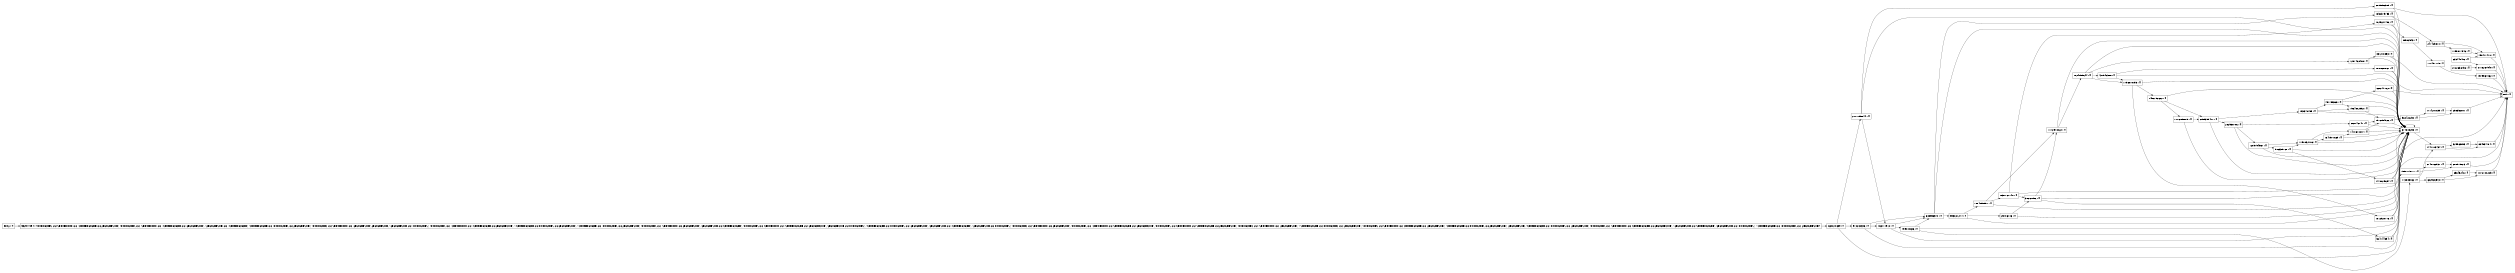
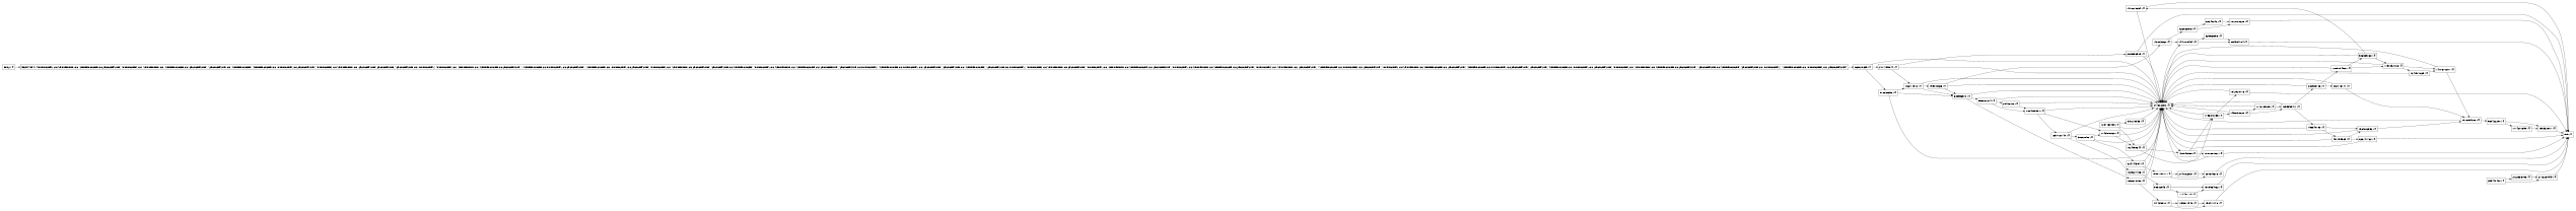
  digraph {
    rankdir=LR
    node [shape=record]
    n1 [label="1579564062 - []"]
    n2 [label="exit - []"]
    n3 [label="1470615694 - []"]
    n4 [label="374808298 - []"]
    n5 [label="1441103434 - []"]
    n6 [label="142883062 - []"]
    n7 [label="622926573 - []"]
    n8 [label="1072100225 - []"]
    n9 [label="65645246 - []"]
    n10 [label="497795369 - []"]
    n11 [label="1964802992 - []"]
    n12 [label="666747762 - []"]
    n13 [label="1576054026 - []"]
    n14 [label="2117799044 - []"]
    n15 [label="2005896509 - []"]
    n16 [label="166111912 - []"]
    n17 [label="972282336 - []"]
    n18 [label="688556570 - []"]
    n19 [label="193340755 - []"]
    n20 [label="30261056 - []"]
    n21 [label="524144394 - []"]
    n22 [label="1142978022 - []"]
    n23 [label="1558115711 - []"]
    n24 [label="1024059644 - []"]
    n25 [label="2140162937 - []"]
    n26 [label="280579673 - []"]
    n27 [label="260146747 - []"]
    n28 [label="960422290 - []"]
    n29 [label="325963893 - []"]
    n30 [label="834534784 - []"]
    n31 [label="110457115 - []"]
    n32 [label="593821274 - []"]
    n33 [label="25406106 - []"]
    n34 [label="1884099951 - []"]
    n35 [label="1657761740 - []"]
    n36 [label="506335168 - []"]
    n37 [label="1190032106 - []"]
    n38 [label="1410610207 - []"]
    n39 [label="1641571669 - []"]
    n40 [label="258352801 - []"]
    n41 [label="1714201699 - []"]
    n42 [label="660610639 - []"]
    n43 [label="1176789009 - []"]
    n44 [label="2055359417 - []"]
    n45 [label="282938706 - []"]
    n46 [label="233440402 - []"]
    n47 [label="2122636796 - []"]
    n48 [label="2116267948 - []"]
    n49 [label="1287468488 - []"]
    n50 [label="831218853 - []"]
    n51 [label="421946588 - []"]
    n52 [label="1796878155 - []"]
    n53 [label="1852379753 - []"]
    n54 [label="247425810 - []"]
    n55 [label="1007681861 - []"]
    n56 [label="entry - []"]
    n57 [label="532944094 - [(DUPLICATES && SEQUENTIAL && !SHAREDCACHE && JECACHESIZE), (DUPLICATES && !SEQUENTIAL && !SHAREDCACHE && !JECACHESIZE), (!JECACHESIZE && !SHAREDCACHE), (SHAREDCACHE && !DUPLICATES && JECACHESIZE), (DUPLICATES && SEQUENTIAL && !JECACHESIZE), JECACHESIZE, (!JECACHESIZE && !DUPLICATES), (DUPLICATES && !SEQUENTIAL && !SHAREDCACHE && JECACHESIZE), (!SHAREDCACHE && DUPLICATES && JECACHESIZE), (!SHAREDCACHE && !DUPLICATES && JECACHESIZE), (DUPLICATES && !SEQUENTIAL && JECACHESIZE), (JECACHESIZE && SHAREDCACHE), (DUPLICATES && SEQUENTIAL && !SHAREDCACHE && !JECACHESIZE), (JECACHESIZE && DUPLICATES), (SHAREDCACHE && DUPLICATES && !JECACHESIZE), (JECACHESIZE && !SHAREDCACHE), (!JECACHESIZE && DUPLICATES), (DUPLICATES && SEQUENTIAL && JECACHESIZE), (DUPLICATES && !SEQUENTIAL && SHAREDCACHE && !JECACHESIZE), (DUPLICATES && SEQUENTIAL && SHAREDCACHE && JECACHESIZE), (DUPLICATES && !SEQUENTIAL && !JECACHESIZE), (!SHAREDCACHE && DUPLICATES && !JECACHESIZE), (DUPLICATES && SEQUENTIAL && SHAREDCACHE && !JECACHESIZE), (SHAREDCACHE && DUPLICATES && JECACHESIZE), !JECACHESIZE, (SHAREDCACHE && !DUPLICATES && !JECACHESIZE), (DUPLICATES && !SEQUENTIAL && SHAREDCACHE && JECACHESIZE), (!JECACHESIZE && SHAREDCACHE), (JECACHESIZE && !DUPLICATES), (!SHAREDCACHE && !DUPLICATES && !JECACHESIZE)]"]
    n58 [label="1025227486 - []"]
    n59 [label="98502543 - []"]
    n60 [label="1289794567 - []"]
    n61 [label="799000636 - []"]
    n62 [label="158411470 - []"]
    n63 [label="1199817946 - []"]
    n64 [label="1456792622 - []"]
    n65 [label="1812920776 - []"]
    n1 -> n2
    n3 -> n2
    n3 -> n4
    n4 -> n4
    n4 -> n5
    n5 -> n29
    n5 -> n30
    n6 -> n5
    n6 -> n7
    n7 -> n8
    n7 -> n9
    n8 -> n2
    n9 -> n8
    n10 -> n4
    n10 -> n11
    n10 -> n12
    n11 -> n4
    n11 -> n13
    n12 -> n2
    n12 -> n4
    n13 -> n4
    n13 -> n28
    n14 -> n4
    n14 -> n15
    n14 -> n16
    n15 -> n2
    n15 -> n4
    n16 -> n4
    n16 -> n18
    n16 -> n61
    n17 -> n4
    n17 -> n16
    n17 -> n18
    n18 -> n4
    n18 -> n32
    n18 -> n53
    n19 -> n4
    n19 -> n10
    n19 -> n11
    n20 -> n4
    n20 -> n21
    n20 -> n22
    n21 -> n4
    n21 -> n23
    n22 -> n4
    n22 -> n24
    n23 -> n25
    n23 -> n26
    n24 -> n4
    n24 -> n51
    n24 -> n52
    n25 -> n26
    n26 -> n2
    n27 -> n4
    n27 -> n13
    n28 -> n40
    n28 -> n41
    n29 -> n30
    n30 -> n2
    n31 -> n1
    n32 -> n4
    n32 -> n33
    n32 -> n34
    n33 -> n4
-   n33 -> n20
+   n33 -> n34
    n34 -> n4
    n34 -> n22
    n34 -> n35
    n35 -> n4
    n35 -> n20
    n35 -> n58
    n36 -> n3
    n36 -> n4
    n36 -> n37
    n37 -> n4
    n37 -> n38
    n37 -> n39
    n38 -> n4
    n38 -> n13
    n39 -> n4
    n39 -> n38
    n40 -> n2
    n41 -> n40
    n42 -> n4
    n42 -> n14
    n42 -> n17
    n43 -> n4
    n43 -> n44
    n44 -> n4
    n44 -> n19
    n44 -> n45
    n45 -> n4
    n45 -> n27
    n45 -> n60
-   n46 -> n62
+   n46 -> n47
    n46 -> n48
    n47 -> n48
    n48 -> n2
    n49 -> n4
-   n24 -> n49
+   n49 -> n24
    n49 -> n50
-   n50 -> n2
    n50 -> n4
-   n51 -> n4
+   n4 -> n51
    n51 -> n52
    n51 -> n55
    n52 -> n4
    n52 -> n64
    n52 -> n65
    n53 -> n4
    n53 -> n54
    n54 -> n62
    n54 -> n63
    n55 -> n2
    n55 -> n4
    n56 -> n57
    n57 -> n42
    n58 -> n4
    n58 -> n59
+   n59 -> n1
    n59 -> n31
    n60 -> n4
    n60 -> n36
    n60 -> n37
    n61 -> n4
    n61 -> n6
    n61 -> n18
    n62 -> n2
    n63 -> n62
    n64 -> n4
    n64 -> n43
    n64 -> n44
    n65 -> n2
    n65 -> n4
  }
